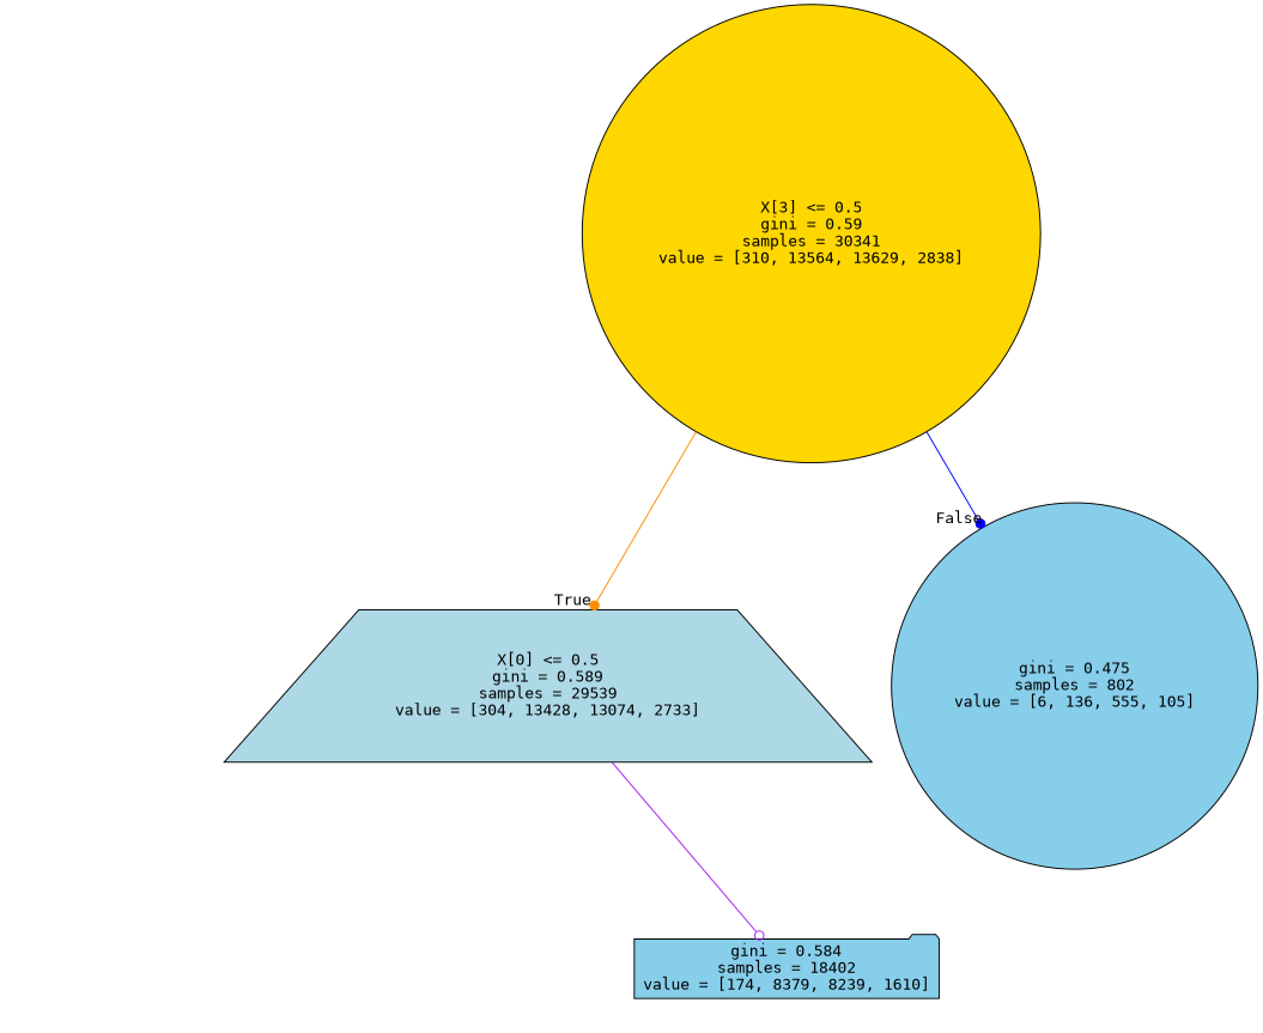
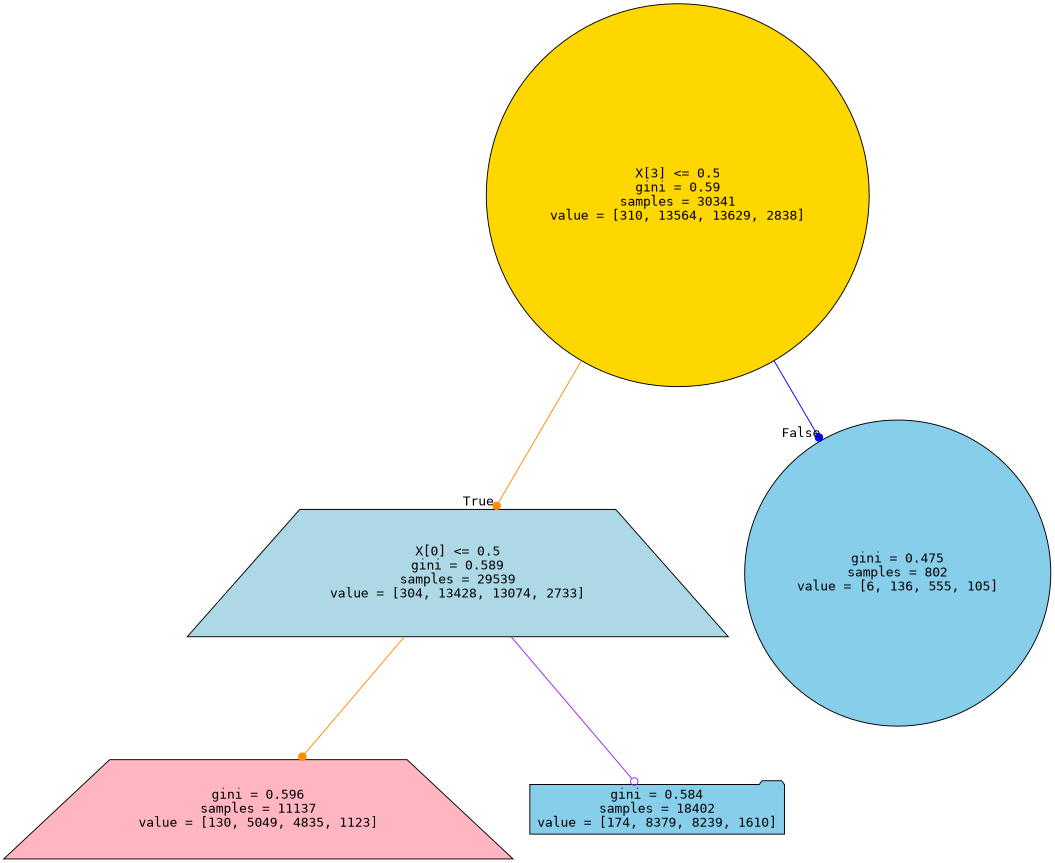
  digraph {
    fontname="DejaVu Sans Mono"
    node [shape=circle style=filled fillcolor=skyblue fontname="DejaVu Sans Mono"]
    edge [color=darkorange arrowhead=dot fontname="DejaVu Sans Mono"]
    n1 [label="X[3] <= 0.5\ngini = 0.59\nsamples = 30341\nvalue = [310, 13564, 13629, 2838]" fillcolor=gold]
    n2 [label="X[0] <= 0.5\ngini = 0.589\nsamples = 29539\nvalue = [304, 13428, 13074, 2733]" shape=trapezium fillcolor=lightblue]
    n3 [label="gini = 0.475\nsamples = 802\nvalue = [6, 136, 555, 105]"]
+   n4 [label="gini = 0.596\nsamples = 11137\nvalue = [130, 5049, 4835, 1123]" shape=trapezium fillcolor=lightpink]
    n5 [label="gini = 0.584\nsamples = 18402\nvalue = [174, 8379, 8239, 1610]" shape=folder]
    n1 -> n2 [headlabel=True labelangle=45 labeldistance=2.5]
    n1 -> n3 [headlabel=False labelangle=-45 labeldistance=2.5 color=blue]
+   n2 -> n4
    n2 -> n5 [color=purple arrowhead=odot]
  }
